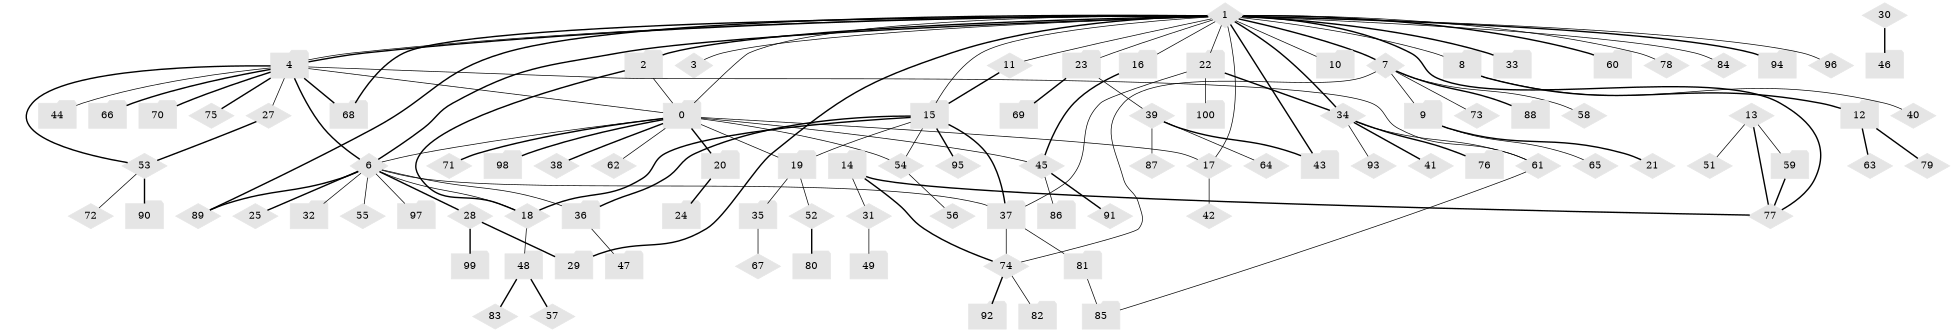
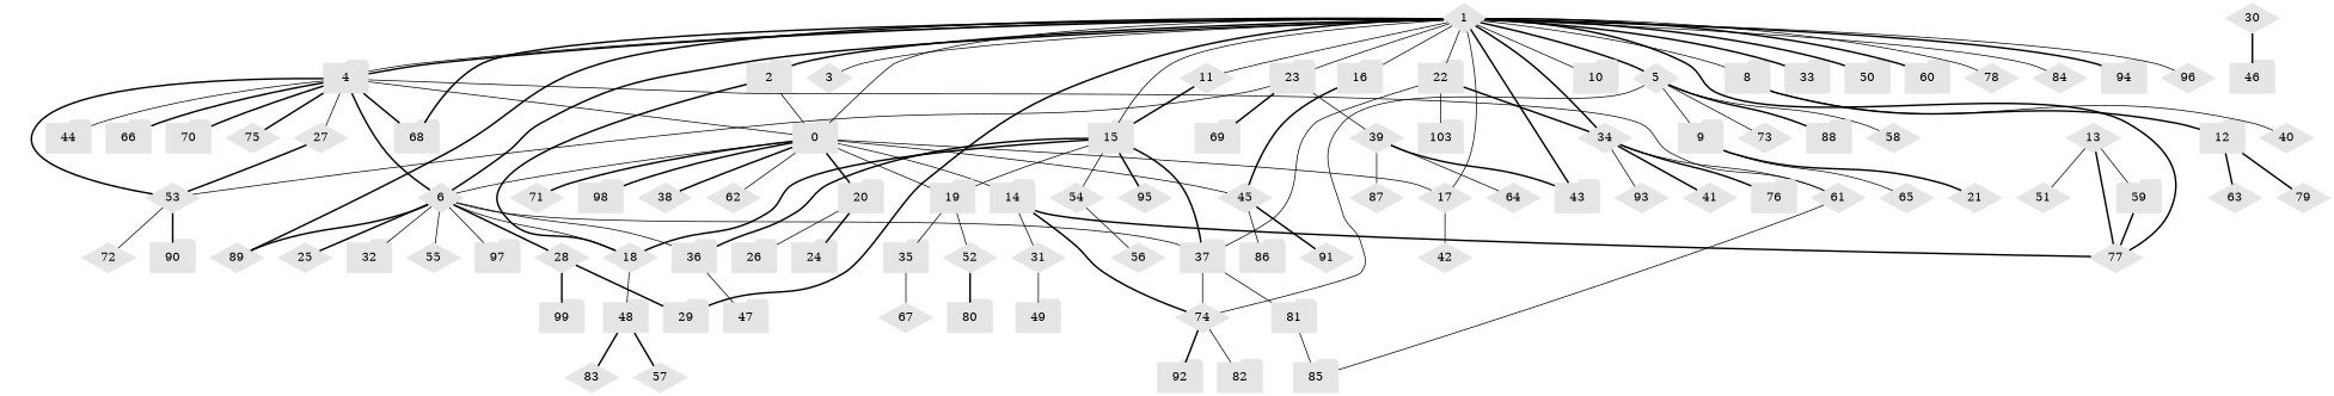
  graph {
    node [color=gray90 shape=diamond style=filled]
    edge [style=solid]
    2 [shape=folder]
    1
    3
    4 [shape=folder]
    n5 [label=0 shape=folder]
    6
-   7
+   7 [label=5]
    8 [shape=folder]
    10 [shape=folder]
    11
    15 [shape=folder]
    16 [shape=folder]
    17
    22 [shape=folder]
    23 [shape=folder]
    29 [shape=folder]
    33 [shape=folder]
    34
    43 [shape=folder]
+   50 [shape=folder]
    60 [shape=folder]
    68 [shape=folder]
    77
    78
    84
    89
    94 [shape=folder]
    96
    18
    27
    44 [shape=folder]
    53
    61
    66 [shape=folder]
    70 [shape=folder]
    75
    14 [shape=folder]
    19 [shape=folder]
    20 [shape=folder]
    38
    45
    62
    71
    98 [shape=folder]
    25
    28
    32 [shape=folder]
    36 [shape=folder]
    37 [shape=folder]
    55
    97 [shape=folder]
    9 [shape=folder]
    58
    73
    74
    88 [shape=folder]
    12 [shape=folder]
    40
    13
    51
    59 [shape=folder]
    54
    95
    42
-   100 [shape=folder]
+   100 [shape=folder label=103]
    39
    69 [shape=folder]
    41
    76 [shape=folder]
    93
    48 [shape=folder]
    72
    90 [shape=folder]
    85 [shape=folder]
    31
    35 [shape=folder]
    52
    24 [shape=folder]
+   26 [shape=folder]
    86 [shape=folder]
    91
    99 [shape=folder]
    47 [shape=folder]
    81 [shape=folder]
    21
    65
    82 [shape=folder]
    92 [shape=folder]
    63
    79
    46 [shape=folder]
    30
    49 [shape=folder]
    56
    57
    83
    67
    80 [shape=folder]
    64
    87
    2 -- n5
    2 -- 18 [style=bold]
    1 -- 2 [style=bold]
    1 -- 3
    1 -- 4
    1 -- 4 [style=bold]
    1 -- n5
    1 -- 6 [style=bold]
    1 -- 7 [style=bold]
    1 -- 8
    1 -- 10
    1 -- 11
    1 -- 15
    1 -- 16
    1 -- 17
    1 -- 22
    1 -- 23
    1 -- 29 [style=bold]
    1 -- 33 [style=bold]
    1 -- 34 [style=bold]
    1 -- 43 [style=bold]
+   1 -- 50 [style=bold]
    1 -- 60 [style=bold]
    1 -- 68 [style=bold]
    1 -- 77 [style=bold]
    1 -- 78
    1 -- 84
    1 -- 89 [style=bold]
    1 -- 94 [style=bold]
    1 -- 96
    4 -- n5
    4 -- 6 [style=bold]
    4 -- 68 [style=bold]
    4 -- 27
    4 -- 44
    4 -- 53 [style=bold]
    4 -- 61
    4 -- 66 [style=bold]
    4 -- 70 [style=bold]
    4 -- 75 [style=bold]
    n5 -- 6
    n5 -- 17
-   n5 -- 54
+   n5 -- 14
    n5 -- 19
    n5 -- 20 [style=bold]
    n5 -- 38 [style=bold]
    n5 -- 45
    n5 -- 62
    n5 -- 71 [style=bold]
    n5 -- 98 [style=bold]
    6 -- 89 [style=bold]
    6 -- 18
    6 -- 25 [style=bold]
    6 -- 28 [style=bold]
    6 -- 32
    6 -- 36
    6 -- 37
    6 -- 55
    6 -- 97
    7 -- 9
    7 -- 58
    7 -- 73
    7 -- 74
    7 -- 88 [style=bold]
    8 -- 12 [style=bold]
    8 -- 40
    11 -- 15 [style=bold]
    15 -- 18 [style=bold]
    15 -- 19
    15 -- 36 [style=bold]
    15 -- 37 [style=bold]
    15 -- 54
    15 -- 95 [style=bold]
    16 -- 45 [style=bold]
    17 -- 42
    22 -- 34 [style=bold]
    22 -- 37
    22 -- 100
+   23 -- 53
    23 -- 39
    23 -- 69 [style=bold]
    34 -- 61
    34 -- 41 [style=bold]
    34 -- 76 [style=bold]
    34 -- 93
    18 -- 48
    27 -- 53 [style=bold]
    53 -- 72
    53 -- 90 [style=bold]
    61 -- 85
    14 -- 77 [style=bold]
    14 -- 74 [style=bold]
    14 -- 31
    19 -- 35
    19 -- 52
    20 -- 24 [style=bold]
+   20 -- 26
    45 -- 86
    45 -- 91 [style=bold]
    28 -- 29 [style=bold]
    28 -- 99 [style=bold]
    36 -- 47
    37 -- 74
    37 -- 81
    9 -- 21 [style=bold]
    9 -- 65
    74 -- 82
    74 -- 92 [style=bold]
    12 -- 63 [style=bold]
    12 -- 79 [style=bold]
    13 -- 77 [style=bold]
    13 -- 51
    13 -- 59
    59 -- 77 [style=bold]
    54 -- 56
    39 -- 43 [style=bold]
    39 -- 64
    39 -- 87
    48 -- 57 [style=bold]
    48 -- 83 [style=bold]
    31 -- 49
    35 -- 67
    52 -- 80 [style=bold]
    81 -- 85
    30 -- 46 [style=bold]
  }
